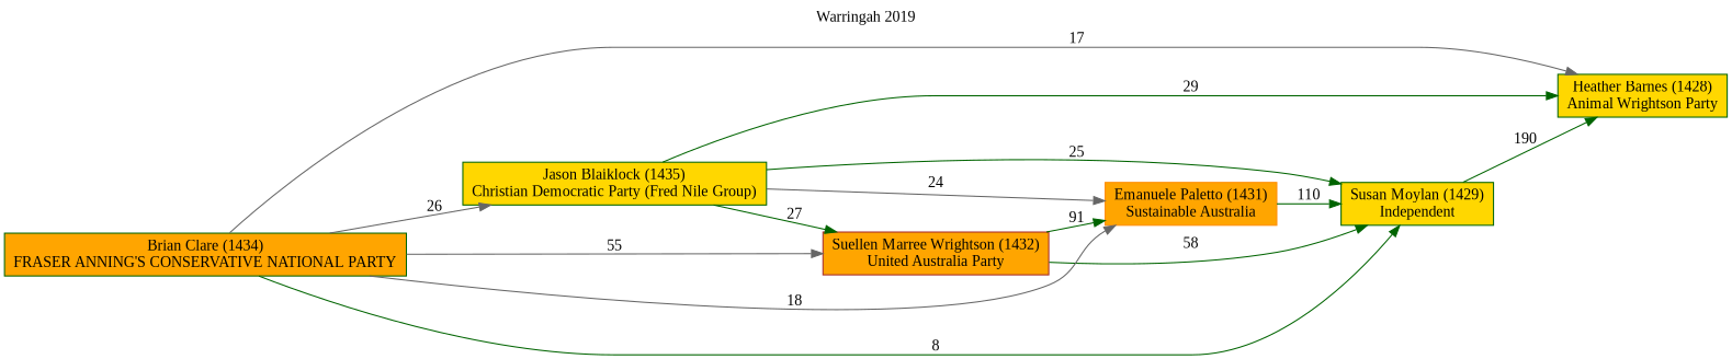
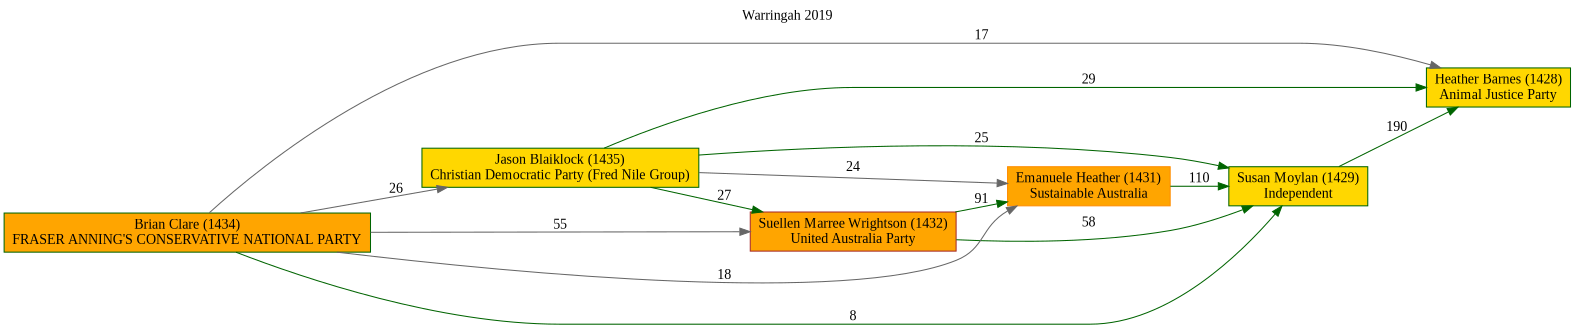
  digraph {
    fontname="Liberation Serif"
    label="Warringah 2019"
    labelloc=t
    mclimit=2
    rankdir=LR
    node [color=darkgreen fillcolor=gold fontname="Liberation Serif" shape=box style=filled]
    edge [color=darkgreen fontname="Liberation Serif"]
-   n1 [label="Heather Barnes (1428)\nAnimal Wrightson Party"]
+   n1 [label="Heather Barnes (1428)\nAnimal Justice Party"]
    n2 [label="Susan Moylan (1429)\nIndependent"]
-   n3 [color=darkorange fillcolor=orange label="Emanuele Paletto (1431)\nSustainable Australia"]
+   n3 [color=darkorange fillcolor=orange label="Emanuele Heather (1431)\nSustainable Australia"]
    n4 [color=brown fillcolor=orange label="Suellen Marree Wrightson (1432)\nUnited Australia Party"]
    n5 [label="Jason Blaiklock (1435)\nChristian Democratic Party (Fred Nile Group)"]
    n6 [fillcolor=orange label="Brian Clare (1434)\nFRASER ANNING'S CONSERVATIVE NATIONAL PARTY"]
    n2 -> n1 [label=190]
    n3 -> n2 [label=110]
    n4 -> n2 [label=58]
    n4 -> n3 [label=91]
    n5 -> n1 [label=29]
    n5 -> n2 [label=25]
    n5 -> n3 [color=gray40 label=24]
    n5 -> n4 [label=27]
    n6 -> n1 [color=gray40 label=17]
    n6 -> n2 [label=8]
    n6 -> n3 [color=gray40 label=18]
    n6 -> n4 [color=gray40 label=55]
    n6 -> n5 [color=gray40 label=26]
  }
